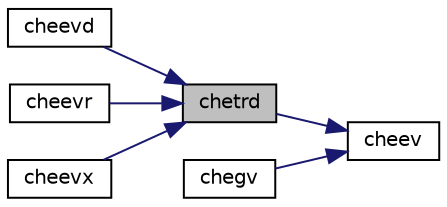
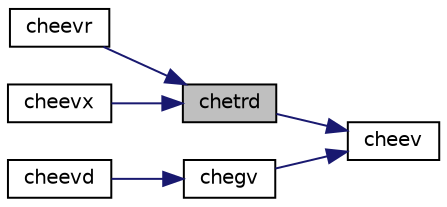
  digraph {
    rankdir=RL
    node [color=black fillcolor=white fontname=Helvetica fontsize=10 shape=record style=filled]
    edge [color=midnightblue dir=back fontname=Helvetica fontsize=10 labelfontname=Helvetica labelfontsize=10 style=solid]
    n1 [fillcolor=grey75 fontcolor=black height=0.2 label=chetrd width=0.4]
    n2 [height=0.2 label=cheevd width=0.4]
    n3 [height=0.2 label=cheevr width=0.4]
    n4 [height=0.2 label=cheevx width=0.4]
    n5 [height=0.2 label=cheev width=0.4]
    n6 [height=0.2 label=chegv width=0.4]
-   n1 -> n2
+   n6 -> n2
    n1 -> n3
    n1 -> n4
    n5 -> n1
    n5 -> n6
  }
